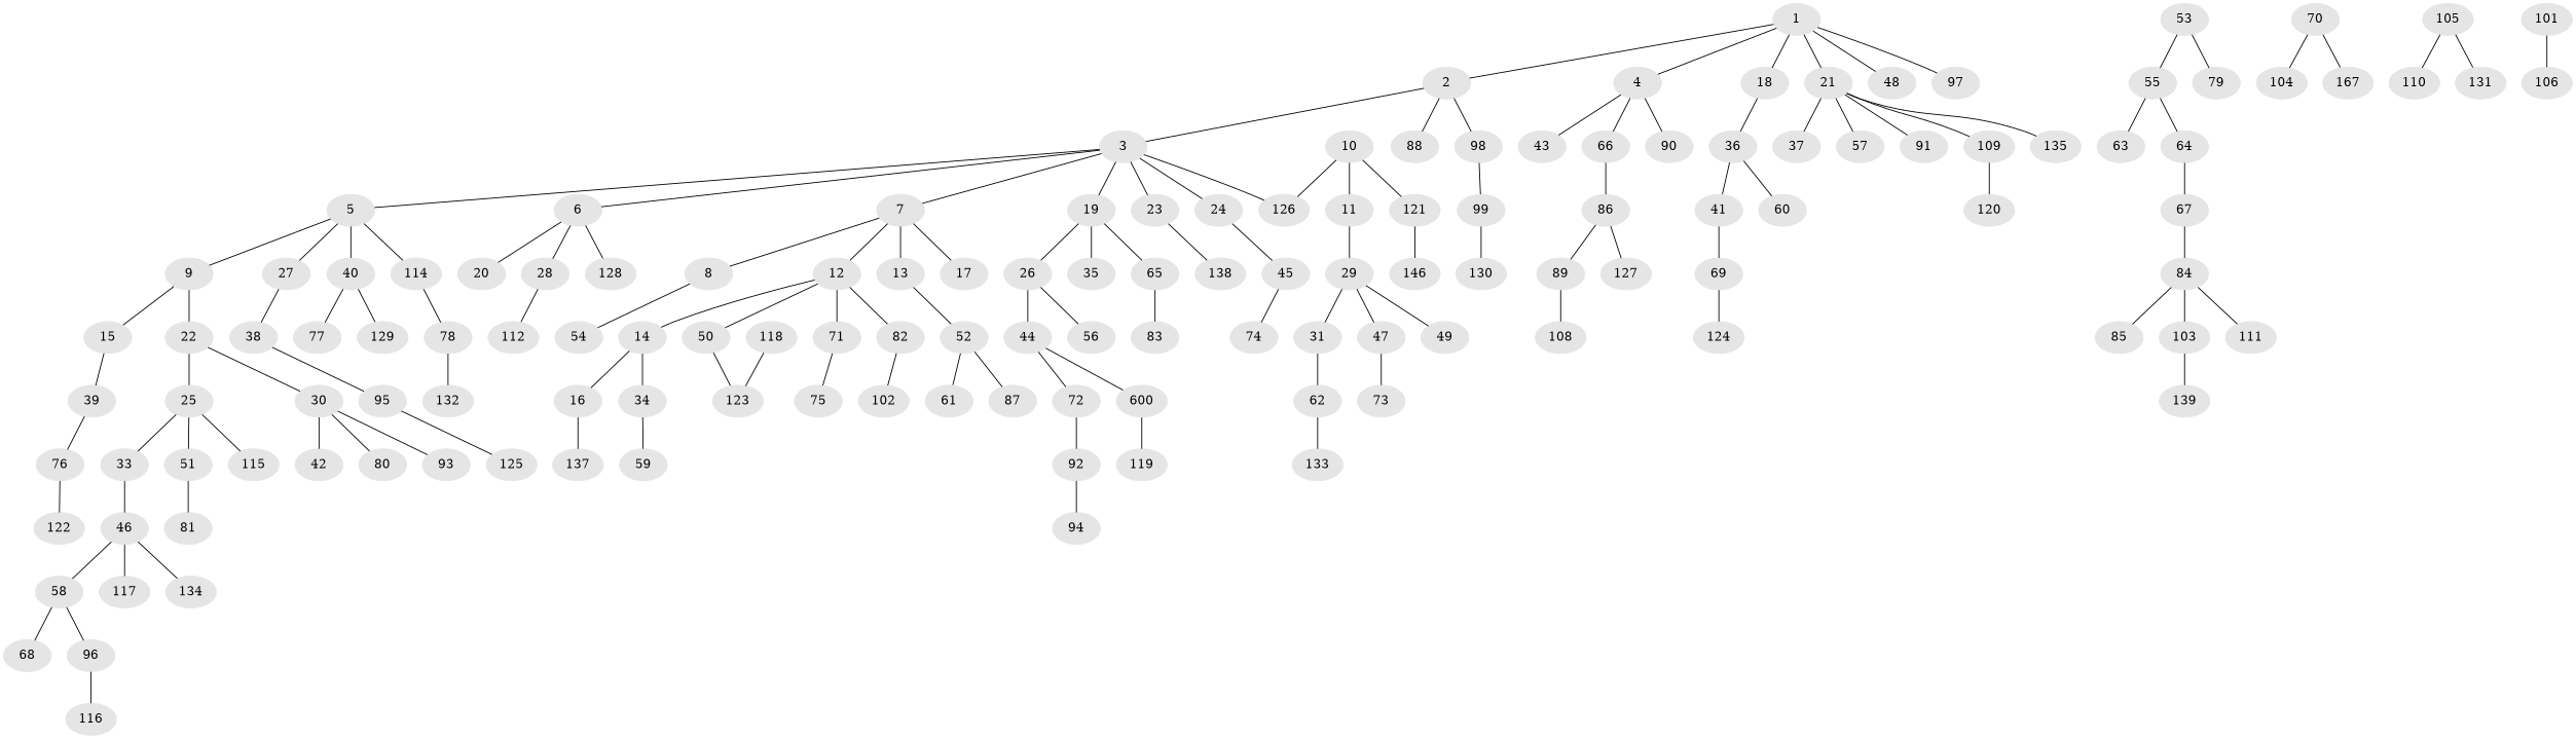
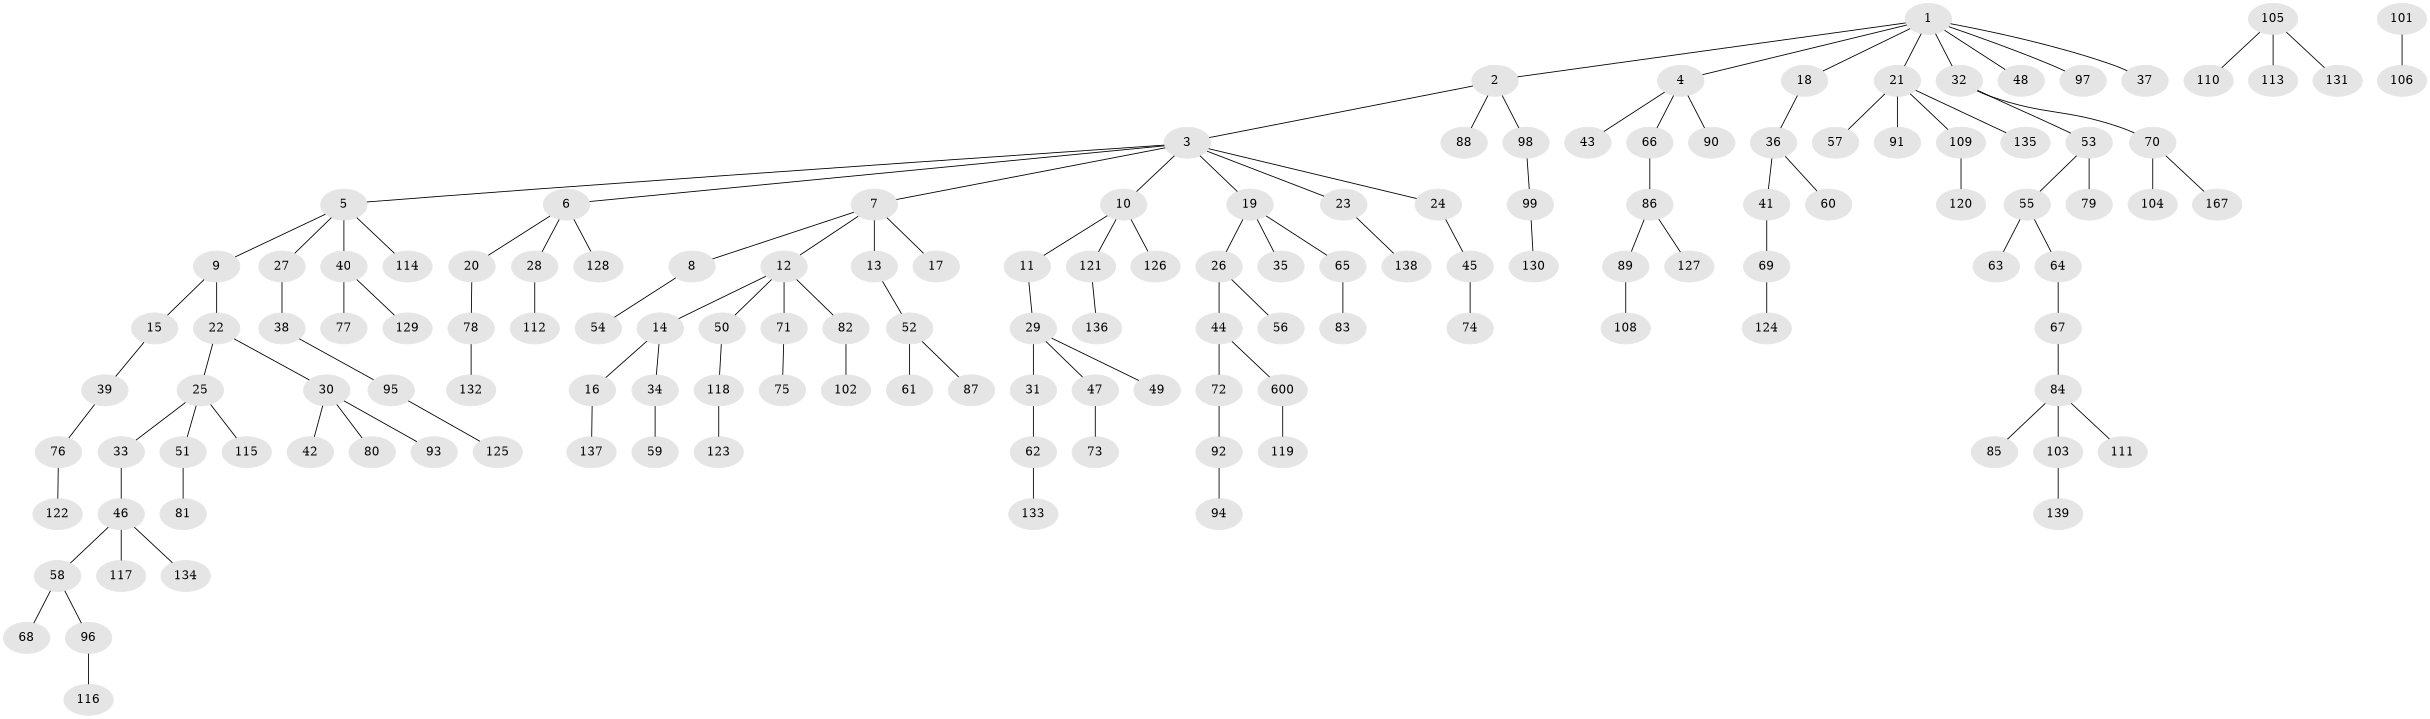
  graph {
    node [color=gray90 style=filled]
    1
    2
    4
    18
    21
+   32
    48
    97
    3
    88
    98
    43
    66
    90
    36
    37
    57
    91
    109
    135
    53
    70
    5
    6
    7
    10
    19
    23
    24
    99
    9
    27
    40
    114
    20
    28
    128
    8
    12
    13
    17
    11
    121
    126
    26
    35
    65
    138
    45
    86
    15
    22
    38
    77
    129
    78
    112
    54
    14
    50
    71
    82
    52
    39
    25
    30
    29
-   136 [label=146]
+   136
    31
    47
    49
    16
    34
    118
    75
    102
    61
    87
    137
    59
    76
    41
    60
    44
    56
    83
    132
    120
    33
    51
    115
    42
    80
    93
    74
    46
    81
    72
    n99 [label=600]
    95
    62
    73
    133
    55
    79
    104
    n107 [label=167]
    69
    125
    58
    117
    134
    122
    124
    105
    110
+   113
    131
    92
    119
    68
    96
    123
    101
    106
    63
    64
    67
    116
    84
    89
    127
    85
    103
    111
    94
    139
    108
    130
    1 -- 2
    1 -- 4
    1 -- 18
    1 -- 21
+   1 -- 32
    1 -- 48
    1 -- 97
    2 -- 3
    2 -- 88
    2 -- 98
    4 -- 43
    4 -- 66
    4 -- 90
    18 -- 36
-   21 -- 37
+   1 -- 37
    21 -- 57
    21 -- 91
    21 -- 109
    21 -- 135
+   32 -- 53
+   32 -- 70
    3 -- 5
    3 -- 6
    3 -- 7
-   3 -- 126
+   3 -- 10
    3 -- 19
    3 -- 23
    3 -- 24
    98 -- 99
    66 -- 86
    36 -- 41
    36 -- 60
    109 -- 120
    53 -- 55
    53 -- 79
    70 -- 104
    70 -- n107
    5 -- 9
    5 -- 27
    5 -- 40
    5 -- 114
    6 -- 20
    6 -- 28
    6 -- 128
    7 -- 8
    7 -- 12
    7 -- 13
    7 -- 17
    10 -- 11
    10 -- 121
    10 -- 126
    19 -- 26
    19 -- 35
    19 -- 65
    23 -- 138
    24 -- 45
    99 -- 130
    9 -- 15
    9 -- 22
    27 -- 38
    40 -- 77
    40 -- 129
-   114 -- 78
+   20 -- 78
    28 -- 112
    8 -- 54
    12 -- 14
    12 -- 50
    12 -- 71
    12 -- 82
    13 -- 52
    11 -- 29
    121 -- 136
    26 -- 44
    26 -- 56
    65 -- 83
    45 -- 74
    86 -- 89
    86 -- 127
    15 -- 39
    22 -- 25
    22 -- 30
    38 -- 95
    78 -- 132
    14 -- 16
    14 -- 34
-   50 -- 123
+   50 -- 118
    71 -- 75
    82 -- 102
    52 -- 61
    52 -- 87
    39 -- 76
    25 -- 33
    25 -- 51
    25 -- 115
    30 -- 42
    30 -- 80
    30 -- 93
    29 -- 31
    29 -- 47
    29 -- 49
    31 -- 62
    47 -- 73
    16 -- 137
    34 -- 59
    118 -- 123
    76 -- 122
    41 -- 69
    44 -- 72
    44 -- n99
    33 -- 46
    51 -- 81
    46 -- 58
    46 -- 117
    46 -- 134
    72 -- 92
    n99 -- 119
    95 -- 125
    62 -- 133
    55 -- 63
    55 -- 64
    69 -- 124
    58 -- 68
    58 -- 96
    105 -- 110
+   105 -- 113
    105 -- 131
    92 -- 94
    96 -- 116
    101 -- 106
    64 -- 67
    67 -- 84
    84 -- 85
    84 -- 103
    84 -- 111
    89 -- 108
    103 -- 139
  }
